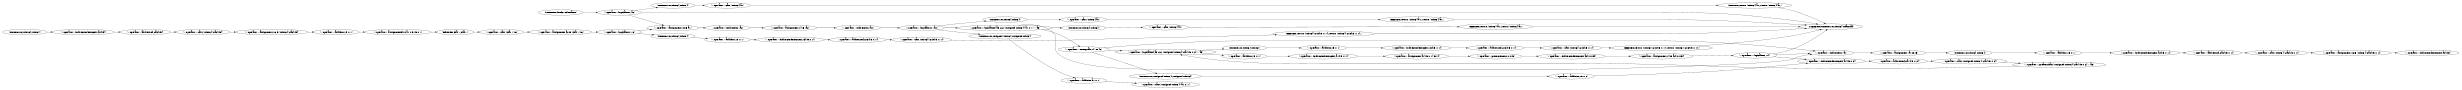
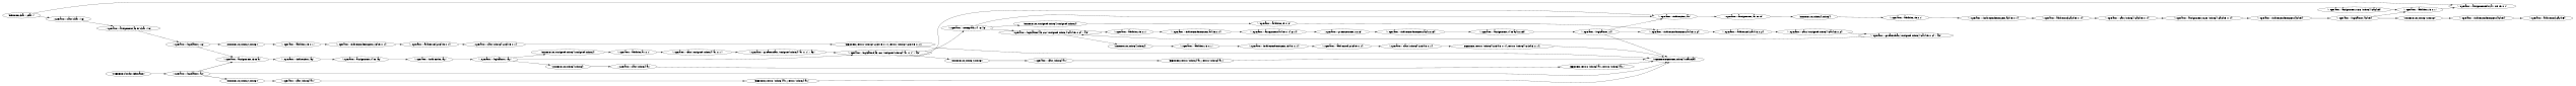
  digraph {
    rankdir=LR
    n1 [label="(<operator>.logicalNot,!a2)"]
    n2 [label="(UNKNOWN,__int64,__int64)"]
    n3 [label="(<operator>.assignment,v3 = a1)"]
-   n4 [label="(METHOD_UNKNOWN,__int64 __fastcall)"]
+   n4 [label="(METHOD_RETURN,__int64 __fastcall)"]
    n5 [label="(<operator>.cast,(__int64)a1)"]
    n6 [label="(<operator>.indirection,*a2)"]
    n7 [label="(RETURN,return (__int64)a1;,return (__int64)a1;)"]
    n8 [label="(<operator>.assignment,v4 = *a2)"]
    n9 [label="(<operator>.indirection,*a2)"]
    n10 [label="(<operator>.logicalNot,!*a2)"]
    n11 [label="(UNKNOWN,__int64,__int64)"]
    n12 [label="(<operator>.logicalAnd,a3 && (unsigned __int64)(a1 + 1) > a3)"]
    n13 [label="(UNKNOWN,unsigned __int64,unsigned __int64)"]
    n14 [label="(<operator>.cast,(__int64)a1)"]
    n15 [label="(UNKNOWN,__int64,__int64)"]
    n16 [label="(<operator>.notEquals,v4 != 46)"]
    n17 [label="(<operator>.indirection,*a1)"]
    n18 [label="(<operator>.addition,a1 + 1)"]
    n19 [label="(RETURN,return (__int64)a1;,return (__int64)a1;)"]
    n20 [label="(<operator>.cast,(__int64)a1)"]
    n21 [label="(<operator>.logicalAnd,a3 && (unsigned __int64)&a1[v5 + 2] > a3)"]
    n22 [label="(UNKNOWN,unsigned __int64,unsigned __int64)"]
    n23 [label="(<operator>.assignment,*a1 = v5)"]
+   n24 [label="(<operator>.greaterThan,(unsigned __int64)(a1 + 1) > a3)"]
    n25 [label="(<operator>.cast,(unsigned __int64)(a1 + 1))"]
    n26 [label="(RETURN,return (__int64)a1;,return (__int64)a1;)"]
    n27 [label="(UNKNOWN,__int64,__int64)"]
    n28 [label="(<operator>.addition,v5 + 1)"]
    n29 [label="(<operator>.addition,v5 + 2)"]
    n30 [label="(<operator>.addition,v5 + 1)"]
    n31 [label="(<operator>.indirectIndexAccess,a1[v5 + 1])"]
    n32 [label="(<operator>.greaterThan,(unsigned __int64)&a1[v5 + 2] > a3)"]
    n33 [label="(<operator>.cast,(unsigned __int64)&a1[v5 + 2])"]
    n34 [label="(<operator>.indirectIndexAccess,a1[v5 + 2])"]
    n35 [label="(<operator>.addressOf,&a1[v5 + 2])"]
    n36 [label="(RETURN,return (__int64)&v3[v5 + 1];,return (__int64)&v3[v5 + 1];)"]
    n37 [label="(<operator>.cast,(__int64)&v3[v5 + 1])"]
    n38 [label="(<operator>.indirectIndexAccess,v3[v5 + 1])"]
    n39 [label="(<operator>.addressOf,&v3[v5 + 1])"]
    n40 [label="(<operator>.assignment,a1[v5 + 1] = v4)"]
    n41 [label="(<operator>.preIncrement,++v5)"]
    n42 [label="(<operator>.indirectIndexAccess,a2[++v5])"]
    n43 [label="(<operator>.assignment,v4 = a2[++v5])"]
    n44 [label="(<operator>.logicalNot,!v4)"]
    n45 [label="(UNKNOWN,__int64,__int64)"]
    n46 [label="(<operator>.addition,v5 + 1)"]
    n47 [label="(<operator>.assignment,v6 = (__int64)&a2[v5 + 1])"]
    n48 [label="(<operator>.indirectIndexAccess,a2[v5])"]
+   n49 [label="(<operator>.logicalNot,!a2[v5])"]
    n50 [label="(<operator>.cast,(__int64)&a2[v5 + 1])"]
    n51 [label="(<operator>.indirectIndexAccess,a2[v5 + 1])"]
    n52 [label="(<operator>.addressOf,&a2[v5 + 1])"]
    n53 [label="(UNKNOWN,__int64,__int64)"]
    n54 [label="(<operator>.addition,v5 + 1)"]
    n55 [label="(<operator>.indirectIndexAccess,a2[v5])"]
    n56 [label="(<operator>.assignmentPlus,a1 += v5 + 1)"]
    n57 [label="(<operator>.assignment,v6 = (__int64)&a2[v5])"]
-   n58 [label="(<operator>.cast,(__int64)&a2[v5])"]
    n59 [label="(<operator>.addressOf,&a2[v5])"]
    n60 [label="(RETURN,char *,char *)"]
    n61 [label="(<operator>.cast,(char *)v6)"]
    n62 [label="(<operator>.assignment,a2 = (char *)v6)"]
    n63 [label="(<operator>.logicalNot,!v6)"]
    n64 [label="(UNKNOWN,__int64,__int64)"]
    n65 [label="(<operator>.addition,v5 + 1)"]
    n66 [label="(RETURN,return (__int64)&v3[v5 + 1];,return (__int64)&v3[v5 + 1];)"]
    n67 [label="(<operator>.cast,(__int64)&v3[v5 + 1])"]
    n68 [label="(<operator>.indirectIndexAccess,v3[v5 + 1])"]
    n69 [label="(<operator>.addressOf,&v3[v5 + 1])"]
    n70 [label="(METHOD,do_rfc1035_name)"]
    n1 -> n2
    n1 -> n3
    n1 -> n4
    n2 -> n5
    n3 -> n6
    n5 -> n7
    n6 -> n8
    n7 -> n4
    n8 -> n9
    n9 -> n10
    n10 -> n11
    n10 -> n12
    n10 -> n13
    n11 -> n14
    n12 -> n15
    n12 -> n16
    n12 -> n17
    n13 -> n18
    n14 -> n19
    n15 -> n20
    n16 -> n17
    n16 -> n21
    n16 -> n22
    n17 -> n23
    n18 -> n25
    n19 -> n4
    n20 -> n26
    n21 -> n27
    n21 -> n28
    n22 -> n29
    n23 -> n45
+   n24 -> n12
+   n25 -> n24
    n26 -> n4
    n27 -> n30
    n28 -> n31
    n29 -> n34
    n30 -> n38
    n31 -> n40
    n32 -> n21
    n33 -> n32
    n34 -> n35
    n35 -> n33
    n36 -> n4
    n37 -> n36
    n38 -> n39
    n39 -> n37
    n40 -> n41
    n41 -> n42
    n42 -> n43
    n43 -> n44
    n44 -> n4
    n44 -> n17
    n44 -> n34
    n45 -> n46
    n46 -> n51
    n47 -> n48
+   n48 -> n49
+   n49 -> n53
+   n49 -> n54
    n50 -> n47
    n51 -> n52
    n52 -> n50
    n53 -> n55
    n54 -> n56
    n55 -> n59
-   n56 -> n60
+   n60 -> n56
    n57 -> n54
-   n58 -> n57
-   n59 -> n58
    n60 -> n61
    n61 -> n62
    n62 -> n63
    n63 -> n3
    n63 -> n64
    n64 -> n65
    n65 -> n68
    n66 -> n4
    n67 -> n66
    n68 -> n69
    n69 -> n67
    n70 -> n1
  }
